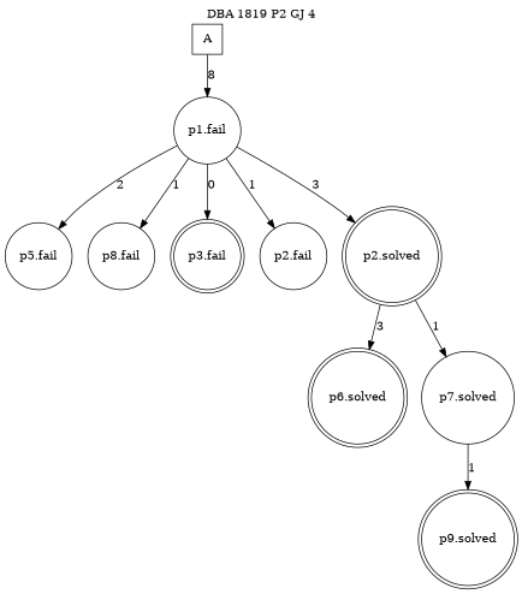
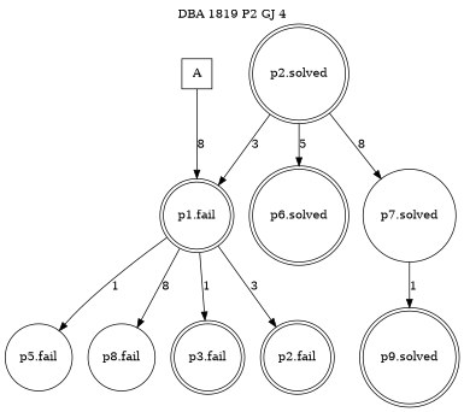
  digraph {
    label=" DBA 1819 P2 GJ 4 "
    labelloc=tl
    rankdir=TB
    node [shape=circle]
    n1 [label=A shape=square]
-   n2 [label="p1.fail"]
+   n2 [label="p1.fail" shape=doublecircle]
    n3 [label="p5.fail"]
    n4 [label="p8.fail"]
    n5 [label="p3.fail" shape=doublecircle]
-   n6 [label="p2.fail"]
+   n6 [label="p2.fail" shape=doublecircle]
    n7 [label="p2.solved" shape=doublecircle]
    n8 [label="p6.solved" shape=doublecircle]
    n9 [label="p7.solved"]
    n10 [label="p9.solved" shape=doublecircle]
    n1 -> n2 [label=8]
-   n2 -> n3 [label=2]
-   n2 -> n4 [label=1]
-   n2 -> n5 [label=0]
-   n2 -> n6 [label=1]
-   n2 -> n7 [label=3]
-   n7 -> n8 [label=3]
-   n7 -> n9 [label=1]
+   n2 -> n3 [label=1]
+   n2 -> n4 [label=8]
+   n2 -> n5 [label=1]
+   n2 -> n6 [label=3]
+   n7 -> n2 [label=3]
+   n7 -> n8 [label=5]
+   n7 -> n9 [label=8]
    n9 -> n10 [label=1]
  }
